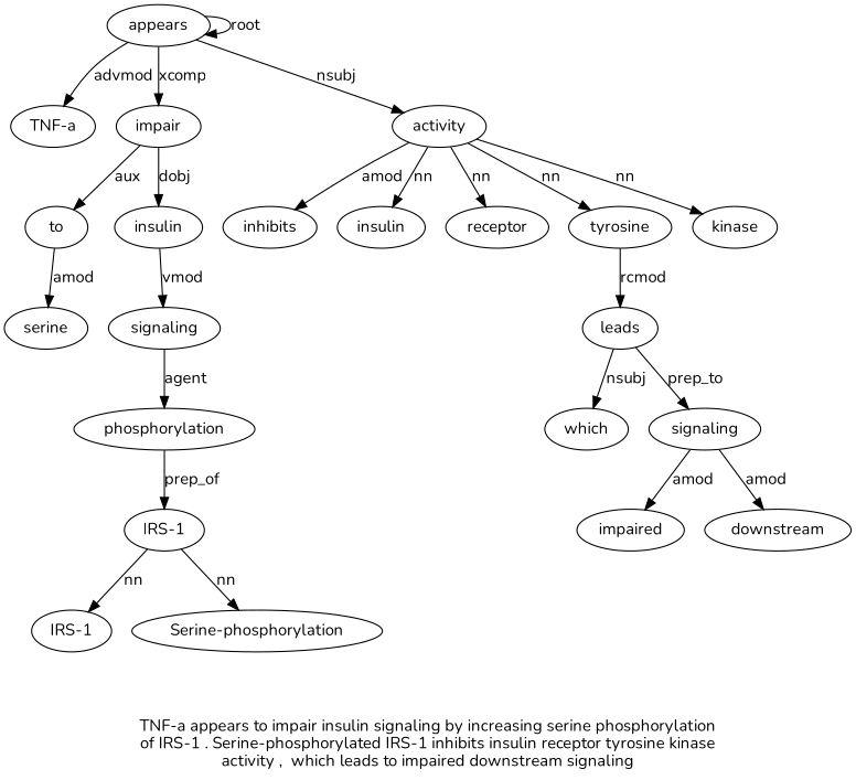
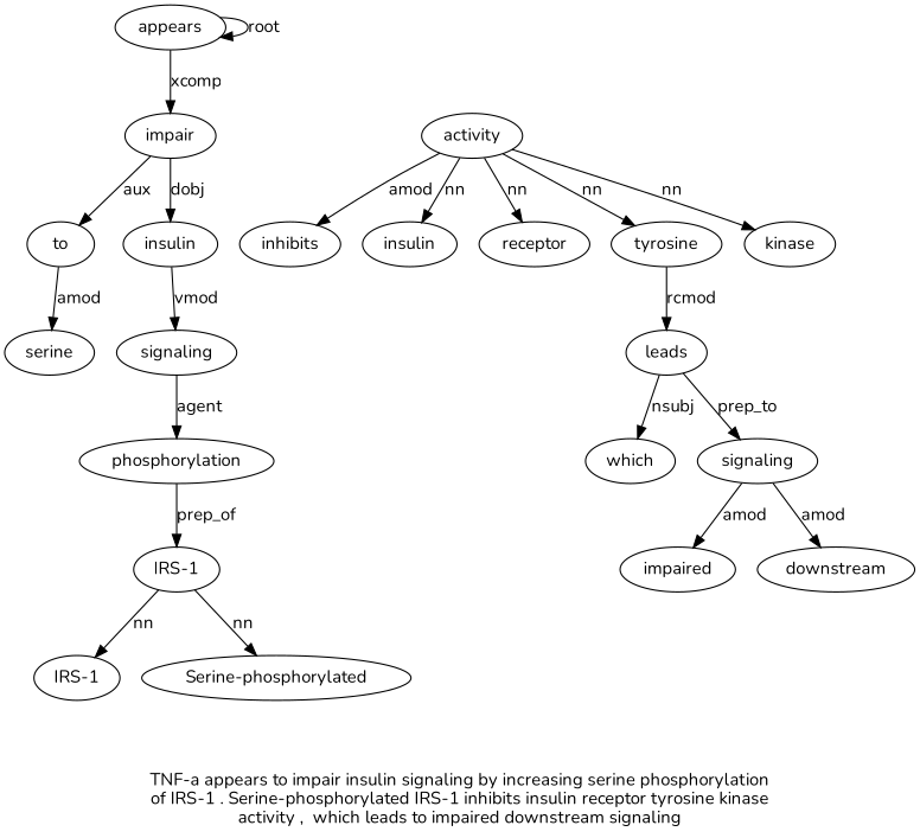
  digraph {
    fontname=Nunito
    label="TNF-a appears to impair insulin signaling by increasing serine phosphorylation\nof IRS-1 . Serine-phosphorylated IRS-1 inhibits insulin receptor tyrosine kinase\nactivity ,  which leads to impaired downstream signaling"
    node [fillcolor=white fontname=Nunito style=filled]
    edge [fontname=Nunito]
    n1 [label=appears]
-   n2 [label="TNF-a"]
    n3 [label=impair]
    n4 [label=activity]
    n5 [label=to]
    n6 [label=insulin]
    n7 [label=inhibits]
    n8 [label=insulin]
    n9 [label=receptor]
    n10 [label=tyrosine]
    n11 [label=kinase]
    n12 [label=serine]
    n13 [label=signaling]
    n14 [label=phosphorylation]
    n15 [label="IRS-1"]
    n16 [label="IRS-1"]
-   n17 [label="Serine-phosphorylation"]
+   n17 [label="Serine-phosphorylated"]
    n18 [label=leads]
    n19 [label=which]
    n20 [label=signaling]
    n21 [label=impaired]
    n22 [label=downstream]
    n1 -> n1 [label=root]
-   n1 -> n2 [label=advmod]
    n1 -> n3 [label=xcomp]
-   n1 -> n4 [label=nsubj]
    n3 -> n5 [label=aux]
    n3 -> n6 [label=dobj]
    n4 -> n7 [label=amod]
    n4 -> n8 [label=nn]
    n4 -> n9 [label=nn]
    n4 -> n10 [label=nn]
    n4 -> n11 [label=nn]
    n5 -> n12 [label=amod]
    n6 -> n13 [label=vmod]
    n10 -> n18 [label=rcmod]
    n13 -> n14 [label=agent]
    n14 -> n15 [label=prep_of]
    n15 -> n16 [label=nn]
    n15 -> n17 [label=nn]
    n18 -> n19 [label=nsubj]
    n18 -> n20 [label=prep_to]
    n20 -> n21 [label=amod]
    n20 -> n22 [label=amod]
  }
